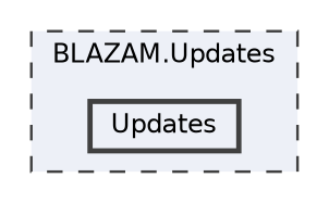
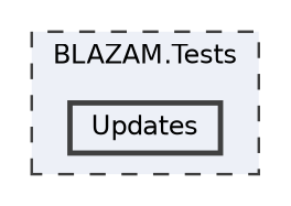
  digraph {
    compound=true
    n1 [color=grey25 fillcolor="#edf0f7" fontname=Helvetica fontsize=10 height=0.2 label=Updates shape=box style="filled,bold" width=0.4]
    subgraph cluster_1 {
      bgcolor="#edf0f7"
      fontname=Helvetica
      fontsize=10
-     label="BLAZAM.Updates"
+     label="BLAZAM.Tests"
      pencolor=grey25
      style="filled,dashed"
      n1
    }
  }
